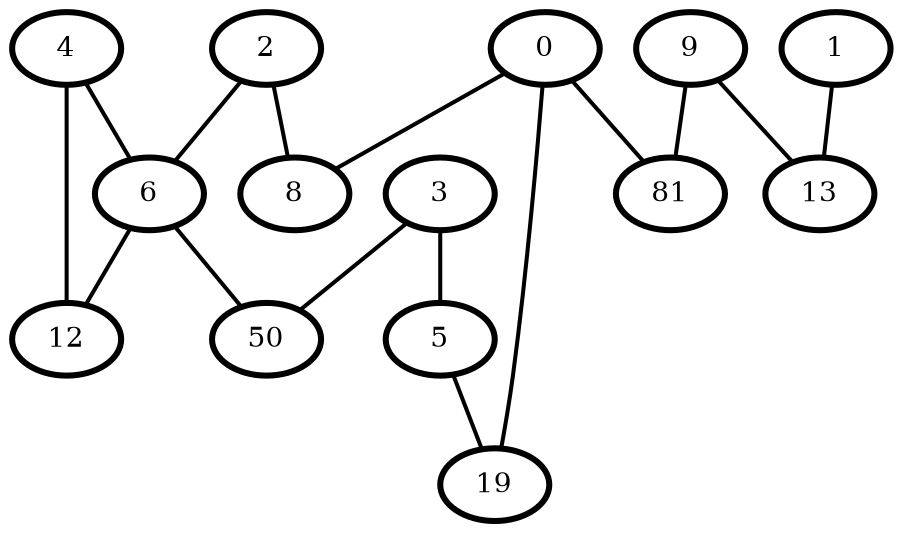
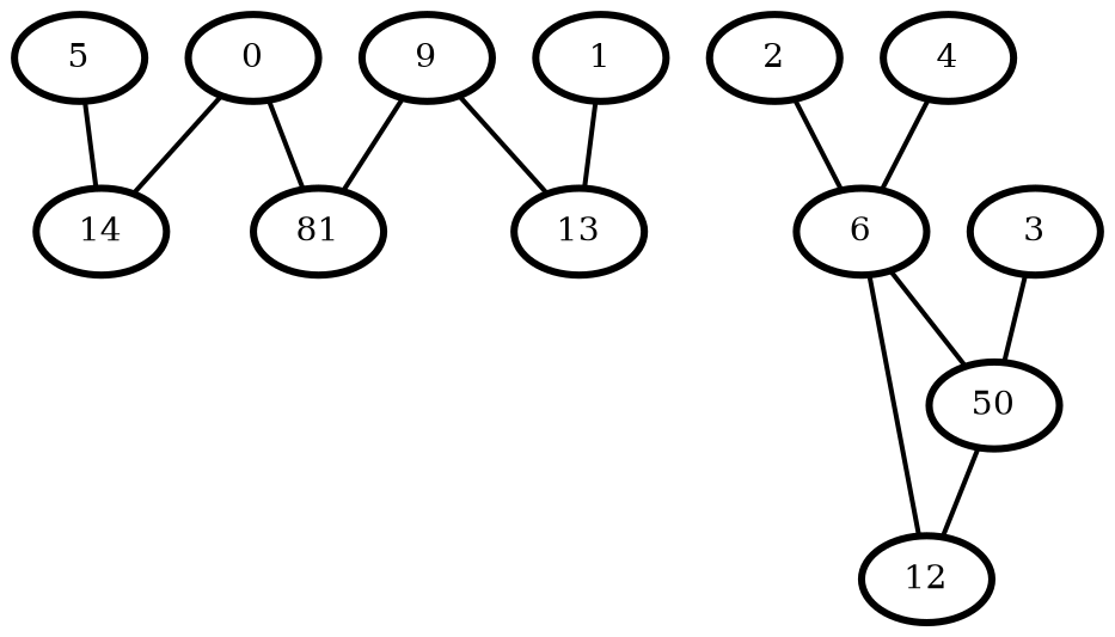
  graph {
    node [penwidth=3]
    edge [penwidth=2]
    0
-   8
    n3 [label=81]
-   14 [label=19]
+   14
    1
    13
    2
    6
    12
    n10 [label=50]
    3
    5
    4
    9
-   0 -- 8
    0 -- n3
    0 -- 14
    1 -- 13
-   2 -- 8
    2 -- 6
    6 -- 12
    6 -- n10
    3 -- n10
-   3 -- 5
    5 -- 14
    4 -- 6
-   4 -- 12
+   n10 -- 12
    9 -- n3
    9 -- 13
  }
